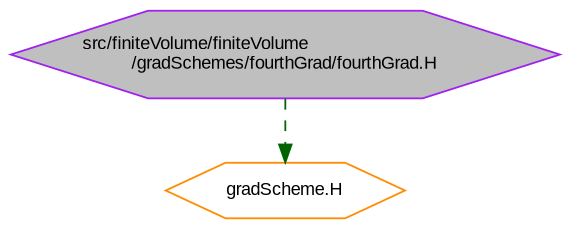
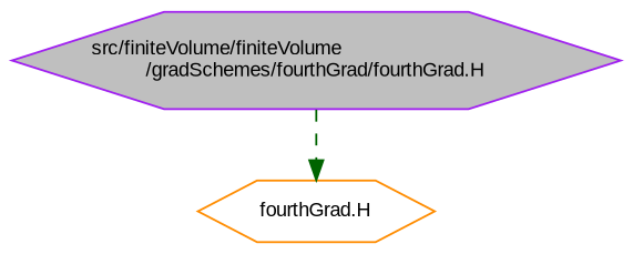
  digraph {
    fontname="Liberation Sans"
    node [fontname="Liberation Sans" fontsize=10 shape=hexagon]
    n1 [color=purple fillcolor=grey75 fontcolor=black height=0.2 label="src/finiteVolume/finiteVolume\l/gradSchemes/fourthGrad/fourthGrad.H" style=filled width=0.4]
-   n2 [color=darkorange height=0.2 label="gradScheme.H" width=0.4]
+   n2 [color=darkorange height=0.2 label="fourthGrad.H" width=0.4]
    n1 -> n2 [color=darkgreen fontname="Liberation Sans" fontsize=10 labelfontname=Helvetica labelfontsize=10 style=dashed arrowhead=normal]
  }
